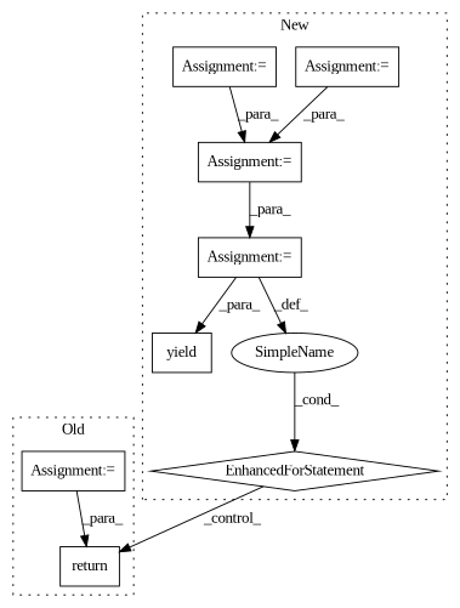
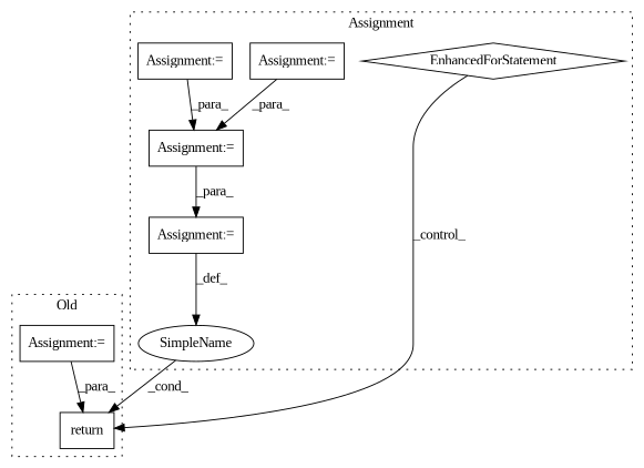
  digraph {
    fontname="Liberation Serif"
    node [a=7 fontname="Liberation Serif" l=1 s="3753,3824" shape=box]
    edge [fontname="Liberation Serif"]
    n1 [a=41 l=12 label=return s=3521]
    n2 [label="Assignment:=" s=3422]
-   n3 [a=112 l=7 label=yield s=3854]
    n4 [label="Assignment:=" s=3609]
    n5 [a=70 l="53,2" label=EnhancedForStatement shape=diamond]
    n6 [a=42 l=5 label=SimpleName s=3810 shape=ellipse]
    n7 [label="Assignment:=" s=3541]
    n8 [l="53,2" label="Assignment:="]
    n9 [label="Assignment:=" s=3588]
    subgraph cluster_1 {
      label=Old
      style=dotted
      n1
      n2
    }
    subgraph cluster_2 {
-     label=New
+     label=Assignment
      style=dotted
-     n3
      n4
      n5
      n6
      n7
      n8
      n9
    }
    n2 -> n1 [label=_para_]
    n4 -> n8 [label=_para_]
    n5 -> n1 [label=_control_]
-   n6 -> n5 [label=_cond_]
+   n6 -> n1 [label=_cond_]
    n7 -> n4 [label=_para_]
-   n8 -> n3 [label=_para_]
    n8 -> n6 [label=_def_]
    n9 -> n4 [label=_para_]
  }
